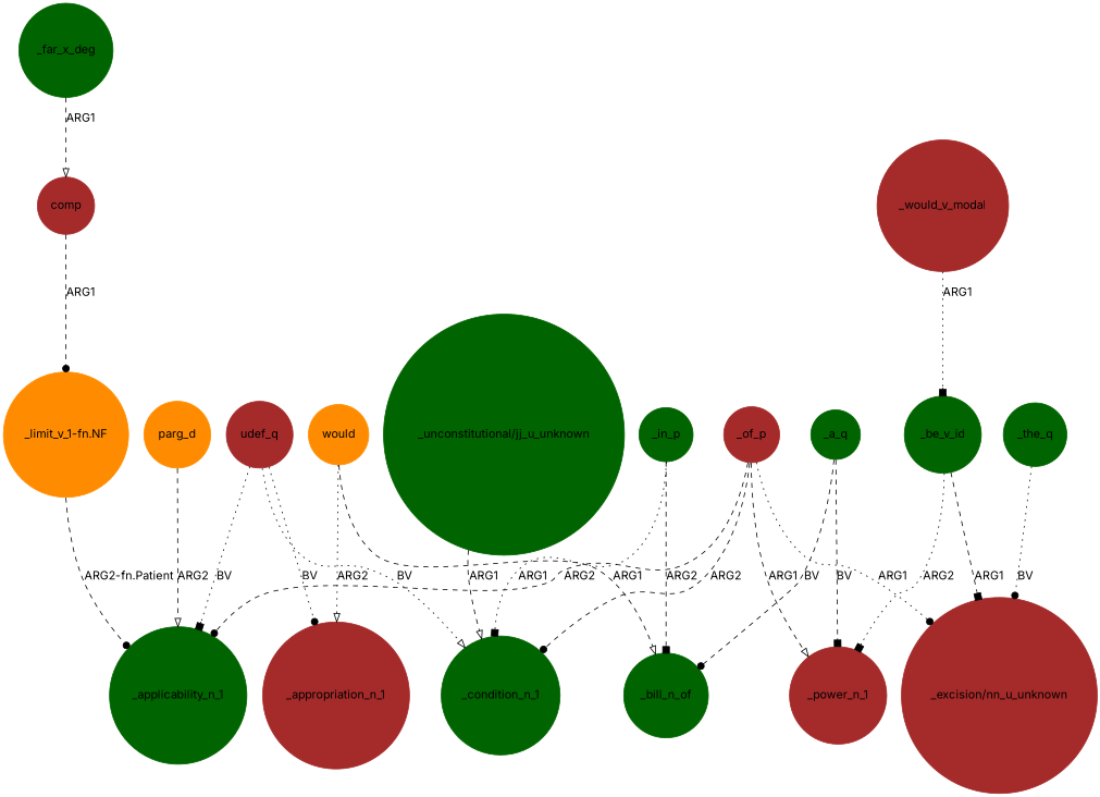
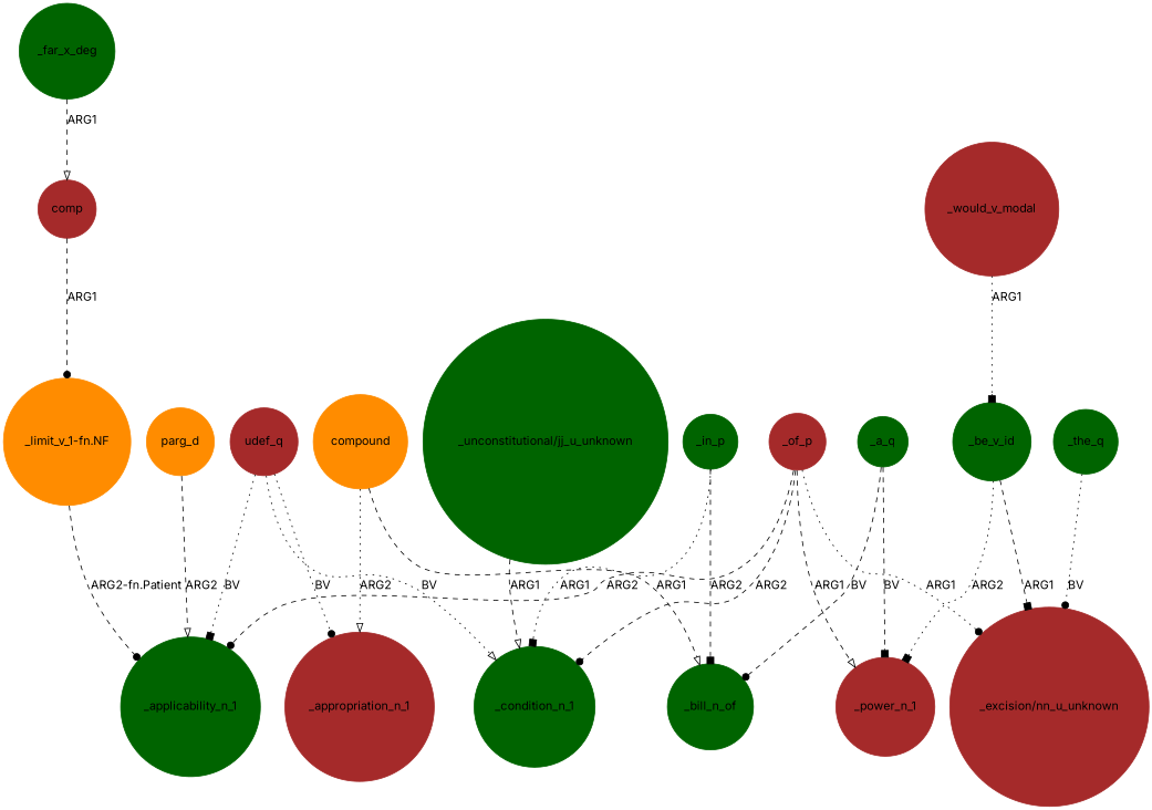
  digraph {
    fontname=Inter
    node [color=darkgreen fontname=Inter shape=circle style=filled]
    edge [arrowhead=dot fontname=Inter style=dashed]
    _of_p [color=brown]
    _applicability_n_1
    "_excision/nn_u_unknown" [color=brown]
    _condition_n_1
    _power_n_1 [color=brown]
    _the_q
    udef_q [color=brown]
    _appropriation_n_1 [color=brown]
-   compound [color=darkorange label=would]
+   compound [color=darkorange]
    _bill_n_of
    _a_q
    comp [color=brown]
    "_limit_v_1-fn.NF" [color=darkorange]
    _would_v_modal [color=brown]
    _be_v_id
    parg_d [color=darkorange]
    _in_p
    _far_x_deg
    "_unconstitutional/jj_u_unknown"
    _of_p -> _applicability_n_1 [label=ARG2]
    _of_p -> "_excision/nn_u_unknown" [label=ARG1 style=dotted]
    _of_p -> _condition_n_1 [label=ARG2]
    _of_p -> _power_n_1 [arrowhead=onormal label=ARG1]
    _the_q -> "_excision/nn_u_unknown" [label=BV style=dotted]
    udef_q -> _applicability_n_1 [arrowhead=box label=BV style=dotted]
    udef_q -> _condition_n_1 [arrowhead=onormal label=BV style=dotted]
    udef_q -> _appropriation_n_1 [label=BV style=dotted]
    compound -> _appropriation_n_1 [arrowhead=onormal label=ARG2 style=dotted]
    compound -> _bill_n_of [arrowhead=onormal label=ARG1]
    _a_q -> _power_n_1 [arrowhead=box label=BV]
    _a_q -> _bill_n_of [label=BV]
    comp -> "_limit_v_1-fn.NF" [label=ARG1]
    "_limit_v_1-fn.NF" -> _applicability_n_1 [label="ARG2-fn.Patient"]
    _would_v_modal -> _be_v_id [arrowhead=box label=ARG1 style=dotted]
    _be_v_id -> "_excision/nn_u_unknown" [arrowhead=box label=ARG1]
    _be_v_id -> _power_n_1 [arrowhead=box label=ARG2 style=dotted]
    parg_d -> _applicability_n_1 [arrowhead=onormal label=ARG2]
    _in_p -> _condition_n_1 [arrowhead=box label=ARG1 style=dotted]
    _in_p -> _bill_n_of [arrowhead=box label=ARG2]
    _far_x_deg -> comp [arrowhead=onormal label=ARG1]
    "_unconstitutional/jj_u_unknown" -> _condition_n_1 [arrowhead=onormal label=ARG1]
  }
